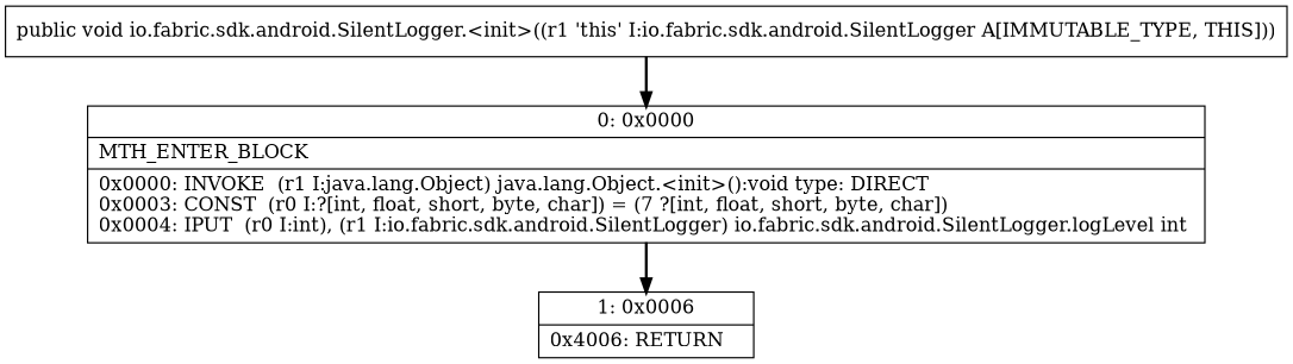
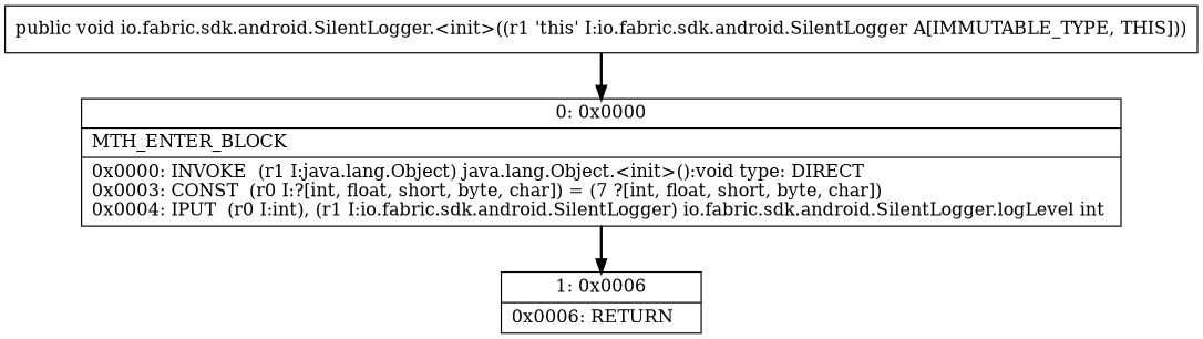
  digraph {
    node [shape=record]
    edge [style=bold]
    n1 [label="{0\:\ 0x0000|MTH_ENTER_BLOCK\l|0x0000: INVOKE  (r1 I:java.lang.Object) java.lang.Object.\<init\>():void type: DIRECT \l0x0003: CONST  (r0 I:?[int, float, short, byte, char]) = (7 ?[int, float, short, byte, char]) \l0x0004: IPUT  (r0 I:int), (r1 I:io.fabric.sdk.android.SilentLogger) io.fabric.sdk.android.SilentLogger.logLevel int \l}"]
-   n2 [label="{1\:\ 0x0006|0x4006: RETURN   \l}"]
+   n2 [label="{1\:\ 0x0006|0x0006: RETURN   \l}"]
    n3 [label="{public void io.fabric.sdk.android.SilentLogger.\<init\>((r1 'this' I:io.fabric.sdk.android.SilentLogger A[IMMUTABLE_TYPE, THIS])) }"]
    n1 -> n2
    n3 -> n1
  }
